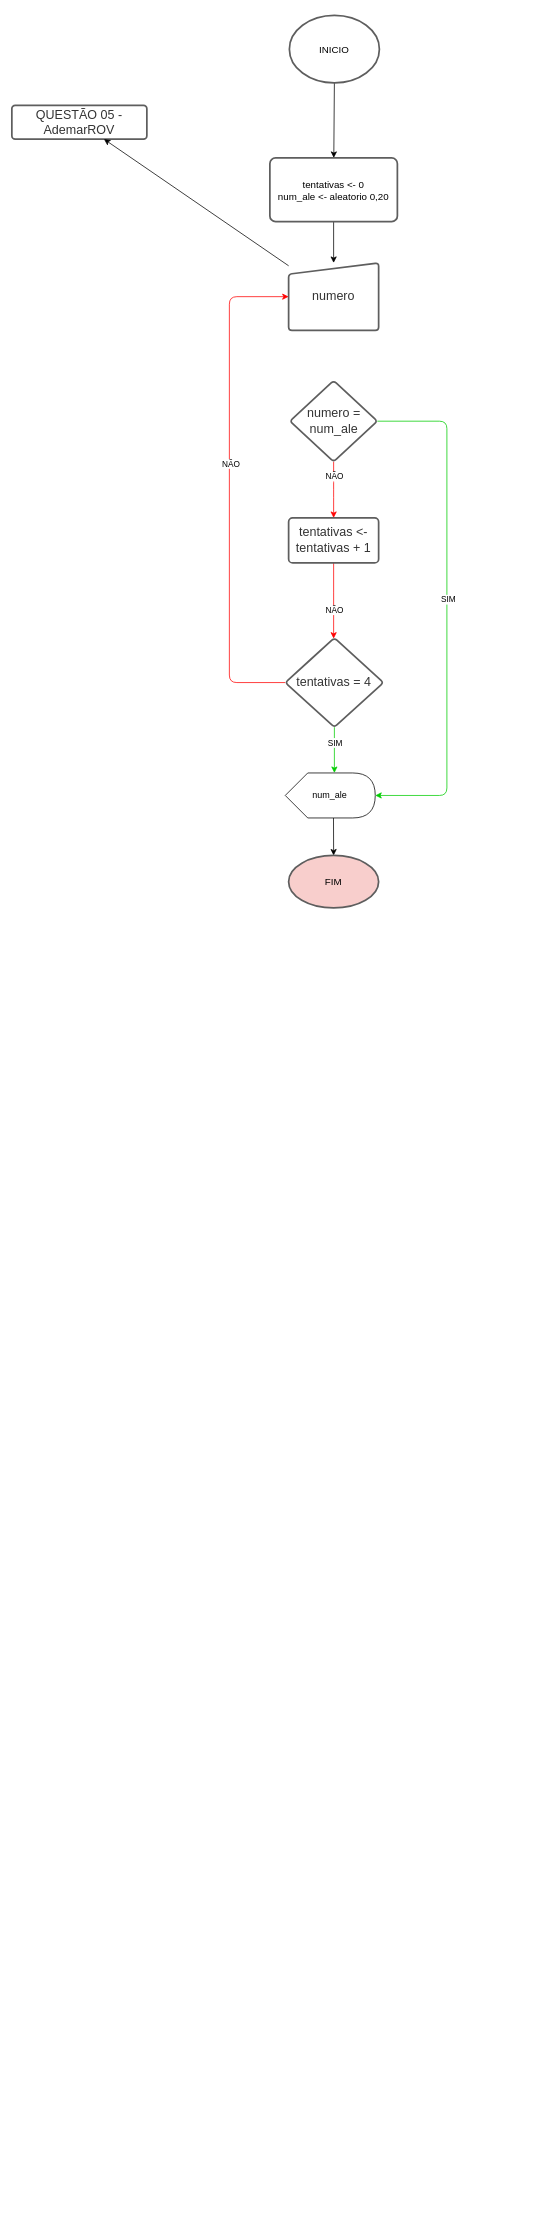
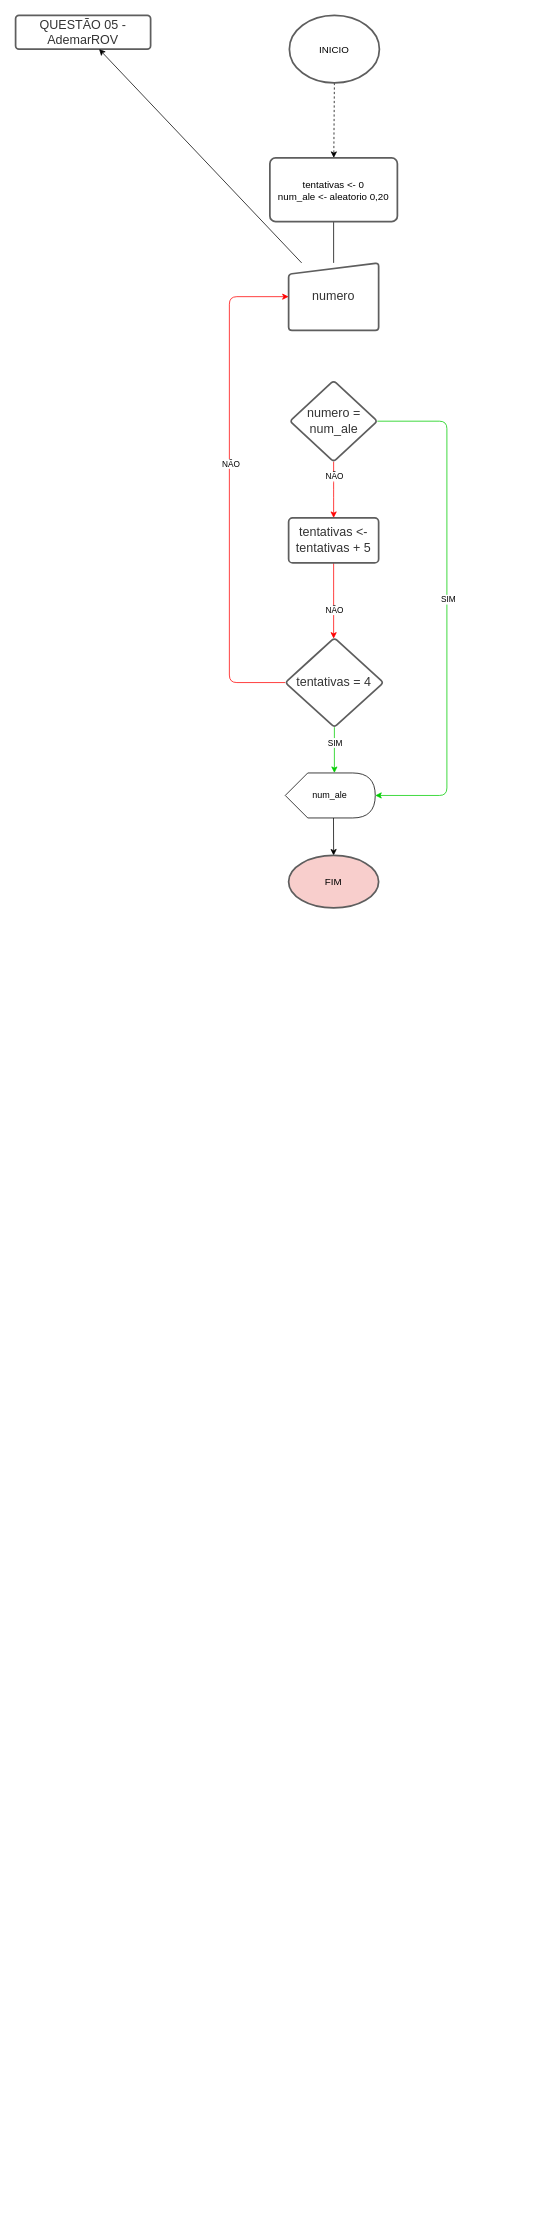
  <mxCell id="0" />
  <mxCell id="1" parent="0" />
  <mxCell id="2" value="" style="html=1;jettySize=18;whiteSpace=wrap;fontSize=13.3;fontColor=#333333;fontStyle=1;strokeColor=#5E5E5E;strokeWidth=1.5;rounded=1;arcSize=12;edgeStyle=orthogonalEdgeStyle;startArrow=none;endArrow=block;endFill=1;exitX=0.009;exitY=0.5;exitPerimeter=0;entryX=0.009;entryY=0.5;entryPerimeter=0;" parent="1" edge="1"><mxGeometry width="100" height="100" relative="1" as="geometry"><Array as="points"><mxPoint x="590" y="2955" /><mxPoint x="590" y="2644" /></Array><mxPoint x="691.17" y="2644" as="targetPoint" /></mxGeometry></mxCell>
  <mxCell id="3" value="Não" style="text;html=1;resizable=0;labelBackgroundColor=default;align=center;verticalAlign=middle;fontStyle=1;fontColor=#333333;fontSize=13.3;" parent="2" vertex="1"><mxGeometry relative="1" as="geometry" /></mxCell>
- <mxCell id="4" value="QUESTÃO 05 - AdemarROV" style="html=1;overflow=block;blockSpacing=1;whiteSpace=wrap;fontSize=16.7;fontColor=#333333;spacing=0;strokeColor=#5e5e5e;strokeOpacity=100;rounded=1;absoluteArcSize=1;arcSize=9;strokeWidth=2.3;fillColor=none;" parent="1" vertex="1"><mxGeometry x="15" y="140" width="180" height="45" as="geometry" /></mxCell>
- <mxCell id="5" value="" style="edgeStyle=none;html=1;" edge="1" parent="1" source="6" target="17"><mxGeometry relative="1" as="geometry" /></mxCell>
+ <mxCell id="4" value="QUESTÃO 05 - AdemarROV" style="html=1;overflow=block;blockSpacing=1;whiteSpace=wrap;fontSize=16.7;fontColor=#333333;spacing=0;strokeColor=#5e5e5e;strokeOpacity=100;rounded=1;absoluteArcSize=1;arcSize=9;strokeWidth=2.3;fillColor=none;" parent="1" vertex="1"><mxGeometry x="20" y="20" width="180" height="45" as="geometry" /></mxCell>
+ <mxCell id="5" value="" style="edgeStyle=none;html=1;dashed=1;" edge="1" parent="1" source="6" target="17"><mxGeometry relative="1" as="geometry" /></mxCell>
  <mxCell id="6" value="INICIO" style="html=1;overflow=block;blockSpacing=1;whiteSpace=wrap;ellipse;fontSize=13;spacing=3.8;strokeColor=#5e5e5e;strokeOpacity=100;rounded=1;absoluteArcSize=1;arcSize=9;strokeWidth=2.3;" parent="1" vertex="1"><mxGeometry x="385" y="20" width="120" height="90" as="geometry" /></mxCell>
  <mxCell id="7" value="" style="edgeStyle=none;html=1;" parent="1" source="8" target="4" edge="1"><mxGeometry relative="1" as="geometry" /></mxCell>
  <mxCell id="8" value="numero" style="html=1;overflow=block;blockSpacing=1;whiteSpace=wrap;shape=manualInput;size=15;fontSize=16.7;fontColor=#333333;spacing=3.8;strokeColor=#5e5e5e;strokeOpacity=100;rounded=1;absoluteArcSize=1;arcSize=9;strokeWidth=2.3;" parent="1" vertex="1"><mxGeometry x="384" y="350" width="120" height="90" as="geometry" /></mxCell>
  <mxCell id="9" value="" style="edgeStyle=elbowEdgeStyle;html=1;strokeColor=#FF0000;" edge="1" parent="1" source="11" target="20"><mxGeometry relative="1" as="geometry" /></mxCell>
  <mxCell id="10" value="NÃO" style="edgeLabel;html=1;align=center;verticalAlign=middle;resizable=0;points=[];" vertex="1" connectable="0" parent="9"><mxGeometry x="-0.465" relative="1" as="geometry"><mxPoint as="offset" /></mxGeometry></mxCell>
  <mxCell id="11" value="numero = num_ale" style="rhombus;whiteSpace=wrap;html=1;fontSize=16.7;strokeColor=#5e5e5e;fontColor=#333333;spacing=3.8;rounded=1;arcSize=9;strokeWidth=2.3;" parent="1" vertex="1"><mxGeometry x="385.7" y="507" width="116.59" height="108" as="geometry" /></mxCell>
  <mxCell id="12" style="edgeStyle=elbowEdgeStyle;html=1;exitX=1;exitY=0.5;exitDx=0;exitDy=0;entryX=1;entryY=0.5;entryDx=0;entryDy=0;strokeColor=#00CC00;entryPerimeter=0;" edge="1" parent="1" source="11" target="26"><mxGeometry relative="1" as="geometry"><Array as="points"><mxPoint x="595" y="700" /></Array></mxGeometry></mxCell>
  <mxCell id="13" value="SIM" style="edgeLabel;html=1;align=center;verticalAlign=middle;resizable=0;points=[];" vertex="1" connectable="0" parent="12"><mxGeometry x="-0.039" y="1" relative="1" as="geometry"><mxPoint as="offset" /></mxGeometry></mxCell>
  <mxCell id="14" style="edgeStyle=elbowEdgeStyle;html=1;exitX=0.536;exitY=1;exitDx=0;exitDy=0;entryX=0.5;entryY=0;entryDx=0;entryDy=0;strokeColor=#000000;exitPerimeter=0;" edge="1" parent="1" source="26" target="15"><mxGeometry relative="1" as="geometry" /></mxCell>
  <mxCell id="15" value="FIM" style="html=1;overflow=block;blockSpacing=1;whiteSpace=wrap;ellipse;fontSize=13;spacing=3.8;strokeColor=#5e5e5e;strokeOpacity=100;rounded=1;absoluteArcSize=1;arcSize=9;strokeWidth=2.3;fillColor=#f8cecc;" parent="1" vertex="1"><mxGeometry x="383.99" y="1140" width="120" height="70" as="geometry" /></mxCell>
- <mxCell id="16" value="" style="edgeStyle=none;html=1;" edge="1" parent="1" source="17" target="8"><mxGeometry relative="1" as="geometry" /></mxCell>
+ <mxCell id="16" value="" style="edgeStyle=none;html=1;endArrow=none;" edge="1" parent="1" source="17" target="8"><mxGeometry relative="1" as="geometry" /></mxCell>
  <mxCell id="17" value="tentativas &amp;lt;- 0&lt;br&gt;num_ale &amp;lt;- aleatorio 0,20" style="whiteSpace=wrap;html=1;fontSize=13;strokeColor=#5e5e5e;spacing=3.8;rounded=1;arcSize=9;strokeWidth=2.3;" vertex="1" parent="1"><mxGeometry x="358.99" y="210" width="170" height="85" as="geometry" /></mxCell>
  <mxCell id="18" value="" style="edgeStyle=elbowEdgeStyle;html=1;strokeColor=#FF0000;" edge="1" parent="1" source="20" target="25"><mxGeometry relative="1" as="geometry" /></mxCell>
  <mxCell id="19" value="NÃO" style="edgeLabel;html=1;align=center;verticalAlign=middle;resizable=0;points=[];" vertex="1" connectable="0" parent="18"><mxGeometry x="0.23" relative="1" as="geometry"><mxPoint as="offset" /></mxGeometry></mxCell>
- <mxCell id="20" value="tentativas &amp;lt;- tentativas + 1" style="whiteSpace=wrap;html=1;fontSize=16.7;strokeColor=#5e5e5e;fontColor=#333333;spacing=3.8;rounded=1;arcSize=9;strokeWidth=2.3;" vertex="1" parent="1"><mxGeometry x="383.995" y="690" width="120" height="60" as="geometry" /></mxCell>
+ <mxCell id="20" value="tentativas &amp;lt;- tentativas + 5" style="whiteSpace=wrap;html=1;fontSize=16.7;strokeColor=#5e5e5e;fontColor=#333333;spacing=3.8;rounded=1;arcSize=9;strokeWidth=2.3;" vertex="1" parent="1"><mxGeometry x="383.995" y="690" width="120" height="60" as="geometry" /></mxCell>
  <mxCell id="21" style="edgeStyle=elbowEdgeStyle;html=1;exitX=0;exitY=0.5;exitDx=0;exitDy=0;entryX=0;entryY=0.5;entryDx=0;entryDy=0;strokeColor=#FF0000;" edge="1" parent="1" source="25" target="8"><mxGeometry relative="1" as="geometry"><Array as="points"><mxPoint x="305" y="630" /></Array></mxGeometry></mxCell>
  <mxCell id="22" value="NÃO" style="edgeLabel;html=1;align=center;verticalAlign=middle;resizable=0;points=[];" vertex="1" connectable="0" parent="21"><mxGeometry x="0.095" y="-1" relative="1" as="geometry"><mxPoint as="offset" /></mxGeometry></mxCell>
  <mxCell id="23" style="edgeStyle=elbowEdgeStyle;html=1;exitX=0.5;exitY=1;exitDx=0;exitDy=0;strokeColor=#00CC00;entryX=0.546;entryY=0;entryDx=0;entryDy=0;entryPerimeter=0;" edge="1" parent="1" source="25" target="26"><mxGeometry relative="1" as="geometry"><mxPoint x="445" y="1020" as="targetPoint" /></mxGeometry></mxCell>
  <mxCell id="24" value="SIM" style="edgeLabel;html=1;align=center;verticalAlign=middle;resizable=0;points=[];" vertex="1" connectable="0" parent="23"><mxGeometry x="-0.572" relative="1" as="geometry"><mxPoint y="8" as="offset" /></mxGeometry></mxCell>
  <mxCell id="25" value="tentativas = 4" style="rhombus;whiteSpace=wrap;html=1;fontSize=16.7;strokeColor=#5e5e5e;fontColor=#333333;spacing=3.8;rounded=1;arcSize=9;strokeWidth=2.3;" vertex="1" parent="1"><mxGeometry x="379.49" y="850" width="131.01" height="119" as="geometry" /></mxCell>
  <mxCell id="26" value="num_ale" style="shape=display;whiteSpace=wrap;html=1;" vertex="1" parent="1"><mxGeometry x="379.49" y="1030" width="120" height="60" as="geometry" /></mxCell>
